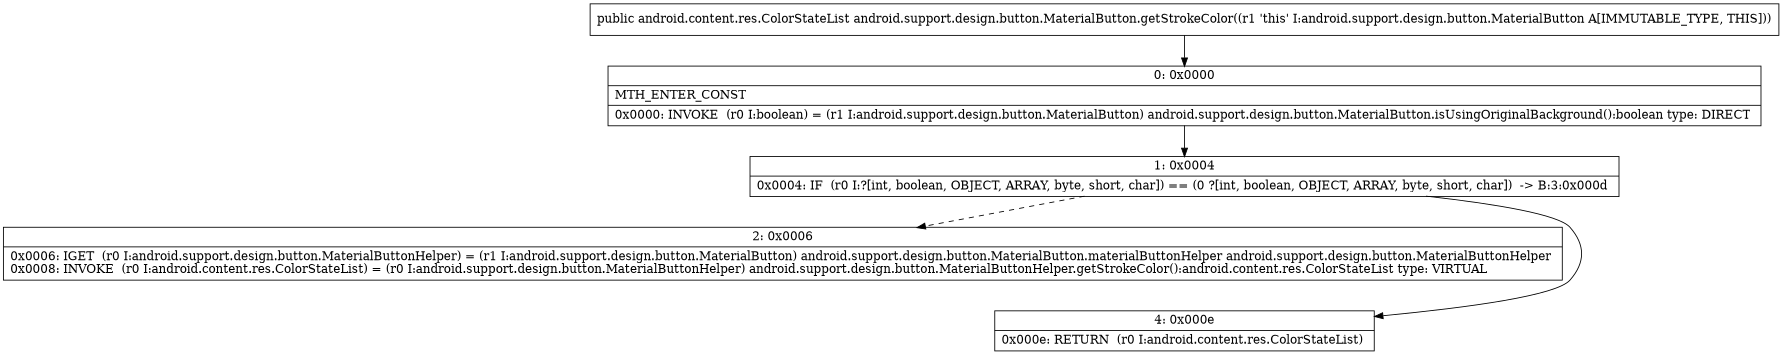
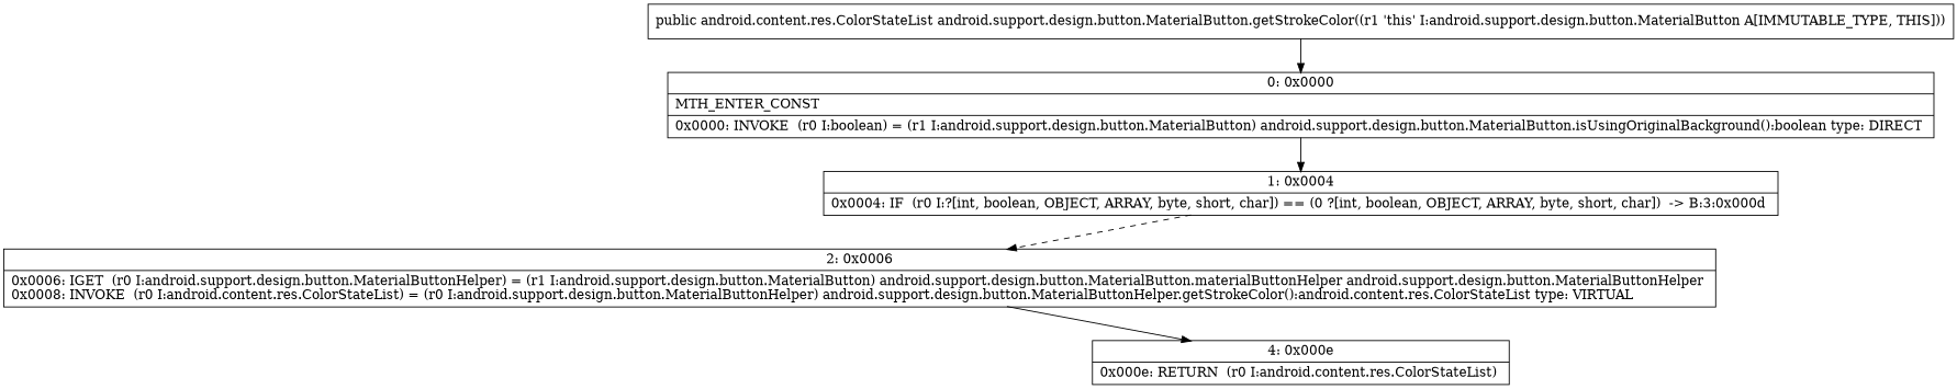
  digraph {
    node [shape=record]
    n1 [label="{0\:\ 0x0000|MTH_ENTER_CONST\l|0x0000: INVOKE  (r0 I:boolean) = (r1 I:android.support.design.button.MaterialButton) android.support.design.button.MaterialButton.isUsingOriginalBackground():boolean type: DIRECT \l}"]
    n2 [label="{1\:\ 0x0004|0x0004: IF  (r0 I:?[int, boolean, OBJECT, ARRAY, byte, short, char]) == (0 ?[int, boolean, OBJECT, ARRAY, byte, short, char])  \-\> B:3:0x000d \l}"]
    n3 [label="{2\:\ 0x0006|0x0006: IGET  (r0 I:android.support.design.button.MaterialButtonHelper) = (r1 I:android.support.design.button.MaterialButton) android.support.design.button.MaterialButton.materialButtonHelper android.support.design.button.MaterialButtonHelper \l0x0008: INVOKE  (r0 I:android.content.res.ColorStateList) = (r0 I:android.support.design.button.MaterialButtonHelper) android.support.design.button.MaterialButtonHelper.getStrokeColor():android.content.res.ColorStateList type: VIRTUAL \l}"]
    n4 [label="{4\:\ 0x000e|0x000e: RETURN  (r0 I:android.content.res.ColorStateList) \l}"]
    n5 [label="{public android.content.res.ColorStateList android.support.design.button.MaterialButton.getStrokeColor((r1 'this' I:android.support.design.button.MaterialButton A[IMMUTABLE_TYPE, THIS])) }"]
    n1 -> n2
    n2 -> n3 [style=dashed]
-   n2 -> n4
+   n3 -> n4
    n5 -> n1
  }
